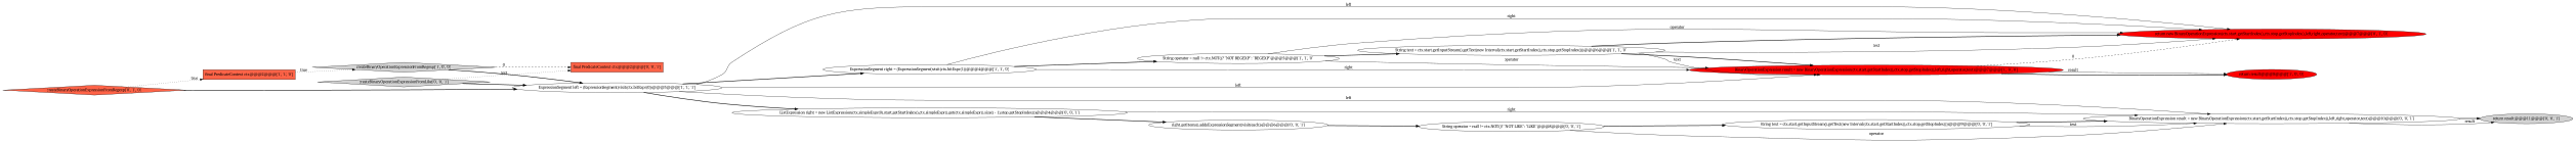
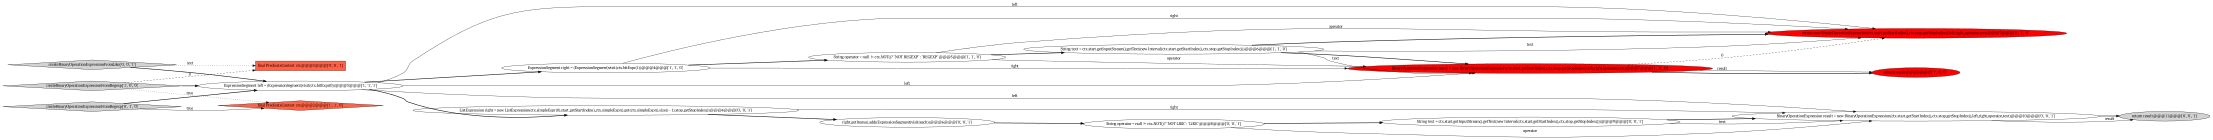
  digraph {
    fontname="PT Serif"
    rankdir=LR
    node [fillcolor=white fontname="PT Serif" shape=ellipse style=filled]
    edge [fontname="PT Serif" style=bold]
    n1 [fillcolor=lightgray label="return result@@@11@@@['0', '0', '1']"]
    n2 [label="String operator = null != ctx.NOT()? \"NOT LIKE\": \"LIKE\"@@@8@@@['0', '0', '1']"]
    n3 [label="BinaryOperationExpression result = new BinaryOperationExpression(ctx.start.getStartIndex(),ctx.stop.getStopIndex(),left,right,operator,text)@@@10@@@['0', '0', '1']"]
    n4 [label="String text = ctx.start.getInputStream().getText(new Interval(ctx.start.getStartIndex(),ctx.stop.getStopIndex()))@@@9@@@['0', '0', '1']"]
    n5 [label="ExpressionSegment right = (ExpressionSegment)visit(ctx.bitExpr(1))@@@4@@@['1', '1', '0']"]
    n6 [fillcolor=red label="BinaryOperationExpression result = new BinaryOperationExpression(ctx.start.getStartIndex(),ctx.stop.getStopIndex(),left,right,operator,text)@@@7@@@['1', '0', '0']"]
    n7 [fillcolor=red label="return new BinaryOperationExpression(ctx.start.getStartIndex(),ctx.stop.getStopIndex(),left,right,operator,text)@@@7@@@['0', '1', '0']"]
    n8 [label="String operator = null != ctx.NOT()? \"NOT REGEXP\": \"REGEXP\"@@@5@@@['1', '1', '0']"]
    n9 [fillcolor=red label="return result@@@8@@@['1', '0', '0']"]
    n10 [label="String text = ctx.start.getInputStream().getText(new Interval(ctx.start.getStartIndex(),ctx.stop.getStopIndex()))@@@6@@@['1', '1', '0']"]
    n11 [label="ExpressionSegment left = (ExpressionSegment)visit(ctx.bitExpr(0))@@@3@@@['1', '1', '1']"]
    n12 [label="ListExpression right = new ListExpression(ctx.simpleExpr(0).start.getStartIndex(),ctx.simpleExpr().get(ctx.simpleExpr().size() - 1).stop.getStopIndex())@@@4@@@['0', '0', '1']"]
    n13 [label="right.getItems().add((ExpressionSegment)visit(each))@@@6@@@['0', '0', '1']"]
-   n14 [fillcolor=tomato label="final PredicateContext ctx@@@2@@@['1', '1', '0']" shape=box]
+   n14 [fillcolor=tomato label="final PredicateContext ctx@@@2@@@['1', '1', '0']" shape=diamond]
    n15 [fillcolor=tomato label="final PredicateContext ctx@@@2@@@['0', '0', '1']" shape=box]
    n16 [fillcolor=lightgray label="createBinaryOperationExpressionFromRegexp['1', '0', '0']" shape=diamond]
    n17 [fillcolor=lightgray label="createBinaryOperationExpressionFromLike['0', '0', '1']" shape=diamond]
-   n18 [fillcolor=tomato label="createBinaryOperationExpressionFromRegexp['0', '1', '0']" shape=diamond]
+   n18 [fillcolor=lightgray label="createBinaryOperationExpressionFromRegexp['0', '1', '0']" shape=diamond]
    n2 -> n3 [label=operator style=solid]
    n2 -> n4
    n3 -> n1
    n3 -> n1 [label=result style=solid]
    n4 -> n3
    n4 -> n3 [label=text style=solid]
    n5 -> n6 [label=right style=solid]
    n5 -> n7 [label=right style=solid]
    n5 -> n8
    n6 -> n7 [label=0 style=dashed]
    n6 -> n9
    n6 -> n9 [label=result style=solid]
    n8 -> n6 [label=operator style=solid]
    n8 -> n7 [label=operator style=solid]
    n8 -> n10
    n10 -> n6
    n10 -> n6 [label=text style=solid]
    n10 -> n7
    n10 -> n7 [label=text style=solid]
    n11 -> n3 [label=left style=solid]
    n11 -> n5
    n11 -> n6 [label=left style=solid]
    n11 -> n7 [label=left style=solid]
    n11 -> n12
    n12 -> n3 [label=right style=solid]
    n12 -> n13
    n13 -> n2
    n16 -> n11
-   n14 -> n16 [label=true style=dotted]
+   n16 -> n14 [label=true style=dotted]
    n16 -> n15 [label=0 style=dashed]
    n17 -> n11
    n17 -> n15 [label=text style=dotted]
    n18 -> n11
-   n18 -> n14 [label=true style=dotted]
+   n18 -> n14 [label=true style=solid]
  }
